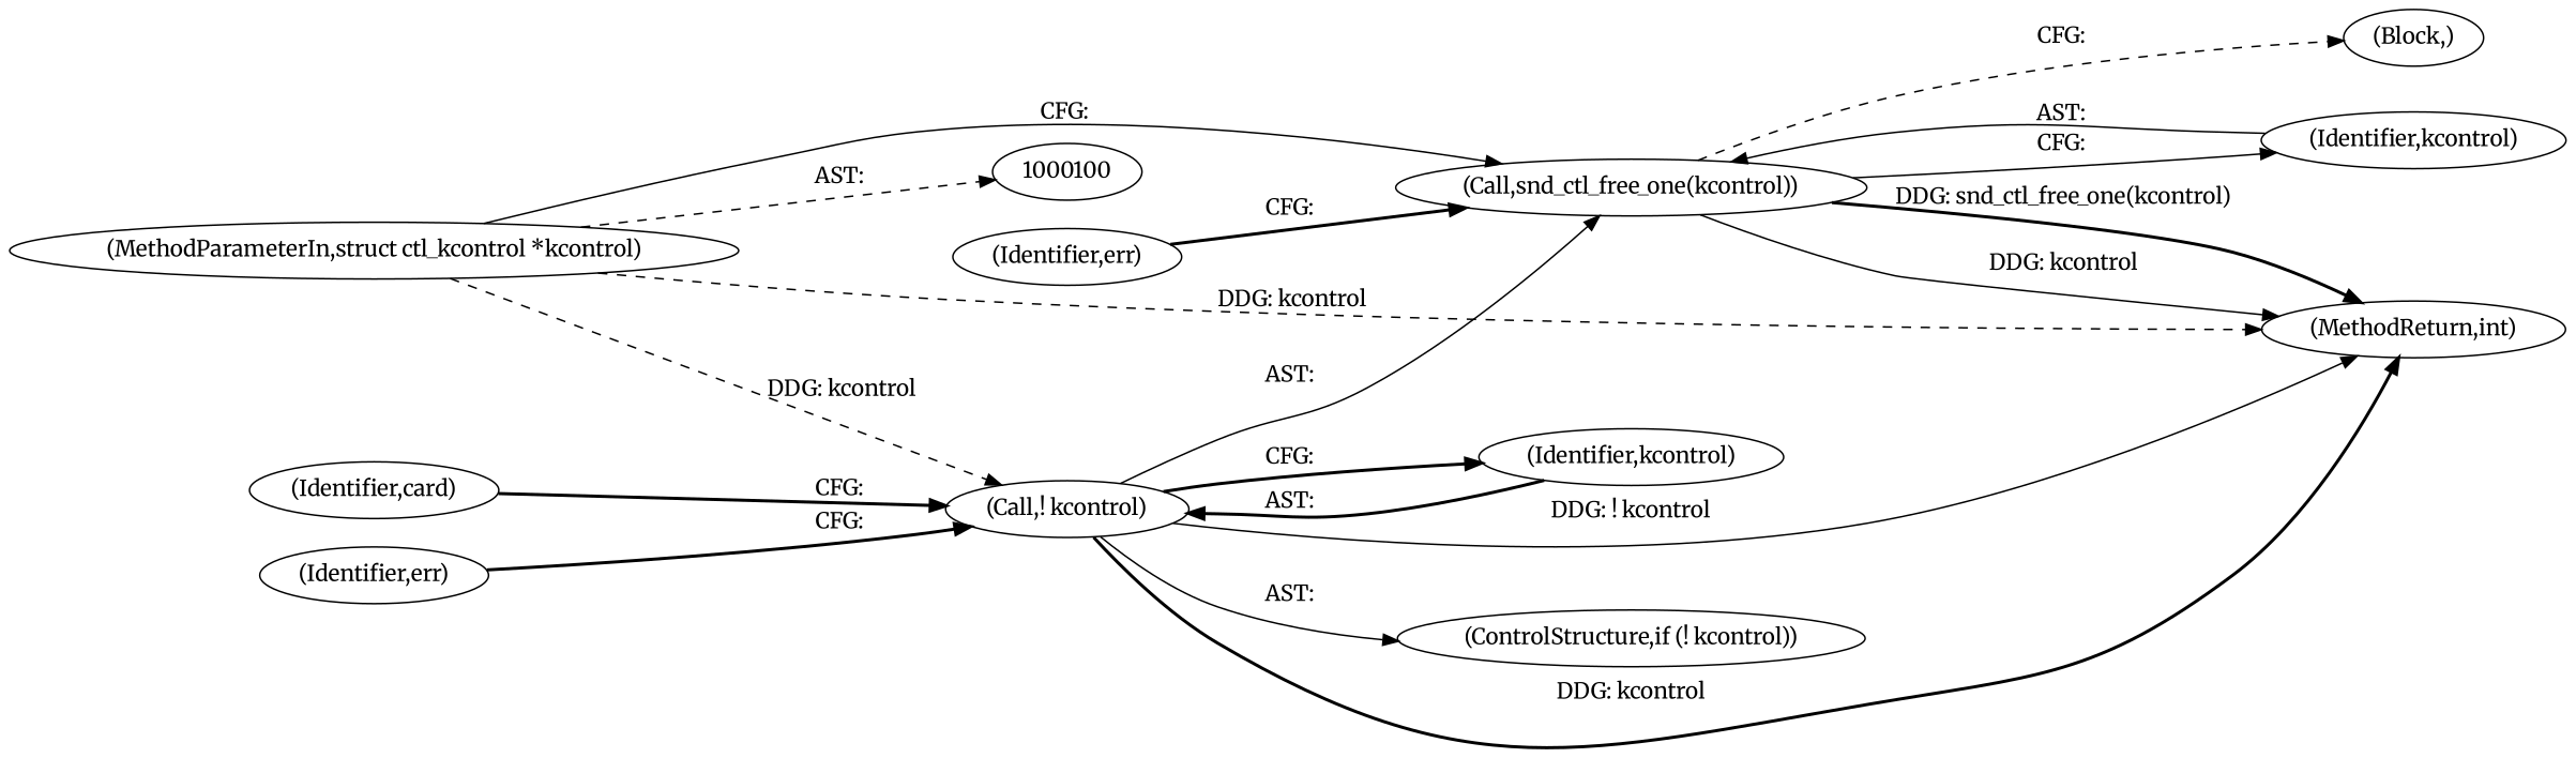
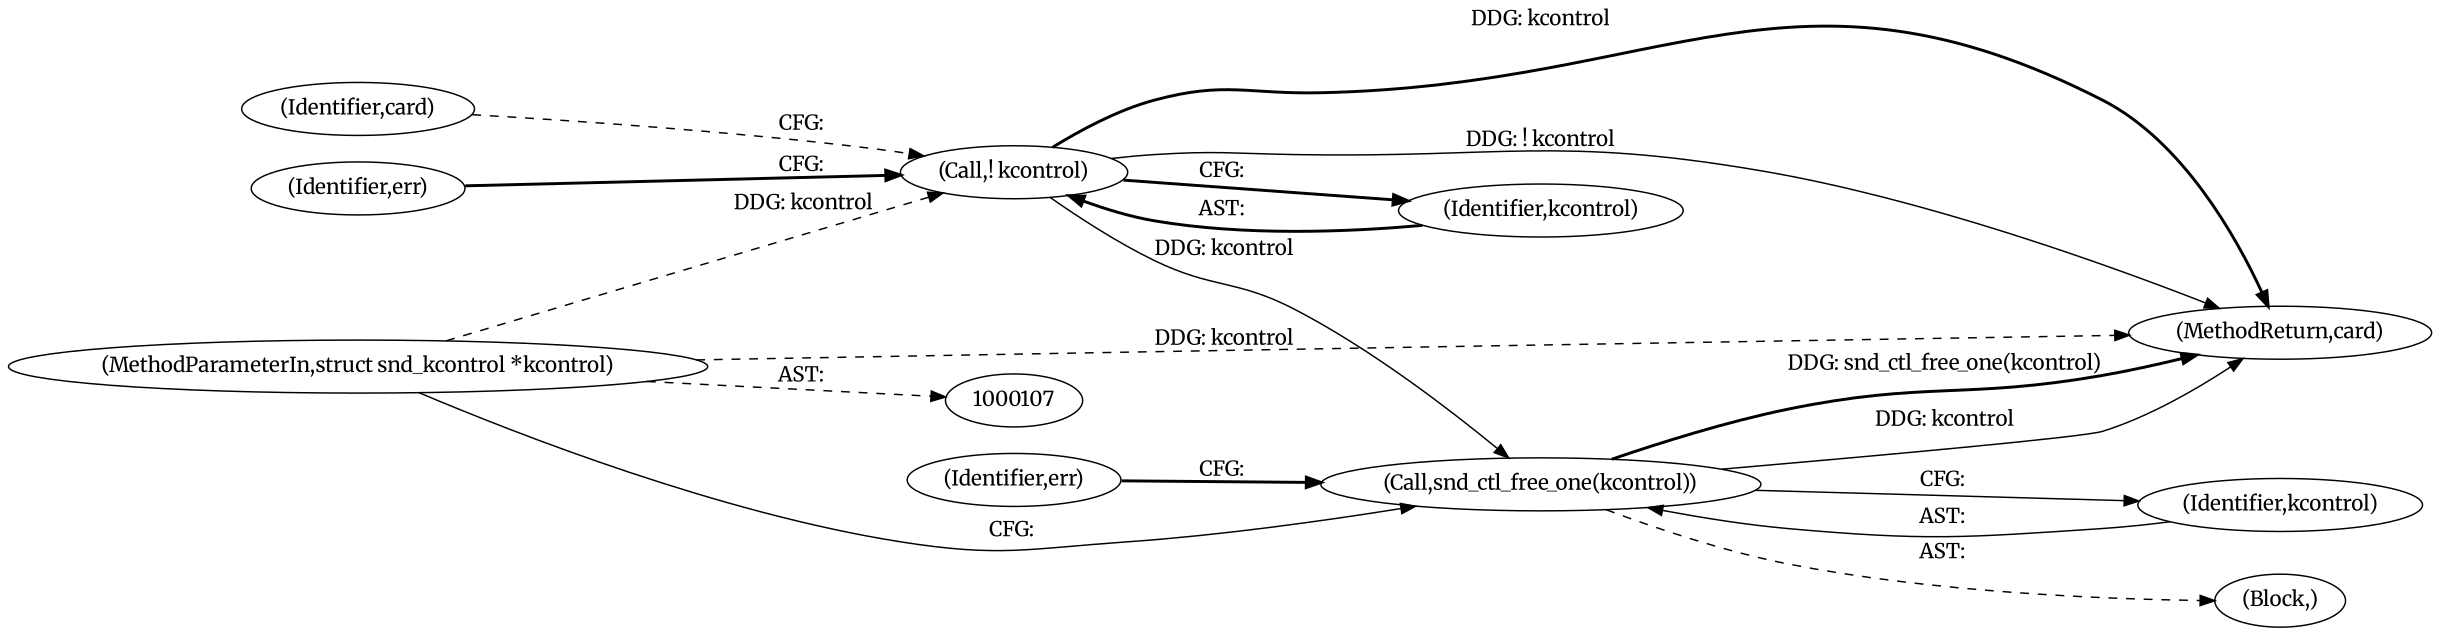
  digraph {
    fontname=Merriweather
    rankdir=LR
    node [fontname=Merriweather]
    edge [fontname=Merriweather style=solid]
    n1 [label="(Call,snd_ctl_free_one(kcontrol))"]
    n2 [label="(Identifier,kcontrol)"]
-   n3 [label="(MethodReturn,int)"]
+   n3 [label="(MethodReturn,card)"]
    n4 [label="(Block,)"]
    n5 [label="(Call,! kcontrol)"]
-   n6 [label="(ControlStructure,if (! kcontrol))"]
    n7 [label="(Identifier,kcontrol)"]
-   n8 [label="(MethodParameterIn,struct ctl_kcontrol *kcontrol)"]
-   1000100
+   n8 [label="(MethodParameterIn,struct snd_kcontrol *kcontrol)"]
+   1000100 [label=1000107]
    n10 [label="(Identifier,err)"]
    n11 [label="(Identifier,card)"]
    n12 [label="(Identifier,err)"]
    n1 -> n2 [label="CFG: "]
    n1 -> n3 [label="DDG: kcontrol"]
    n1 -> n3 [label="DDG: snd_ctl_free_one(kcontrol)" style=bold]
-   n1 -> n4 [label="CFG: " style=dashed]
+   n1 -> n4 [label="AST: " style=dashed]
    n2 -> n1 [label="AST: "]
-   n5 -> n1 [label="AST: "]
+   n5 -> n1 [label="DDG: kcontrol"]
    n5 -> n3 [label="DDG: kcontrol" style=bold]
    n5 -> n3 [label="DDG: ! kcontrol"]
-   n5 -> n6 [label="AST: "]
    n5 -> n7 [label="CFG: " style=bold]
    n7 -> n5 [label="AST: " style=bold]
    n8 -> n1 [label="CFG: "]
    n8 -> n3 [label="DDG: kcontrol" style=dashed]
    n8 -> n5 [label="DDG: kcontrol" style=dashed]
    n8 -> 1000100 [label="AST: " style=dashed]
    n10 -> n5 [label="CFG: " style=bold]
-   n11 -> n5 [label="CFG: " style=bold]
+   n11 -> n5 [label="CFG: " style=dashed]
    n12 -> n1 [label="CFG: " style=bold]
  }
